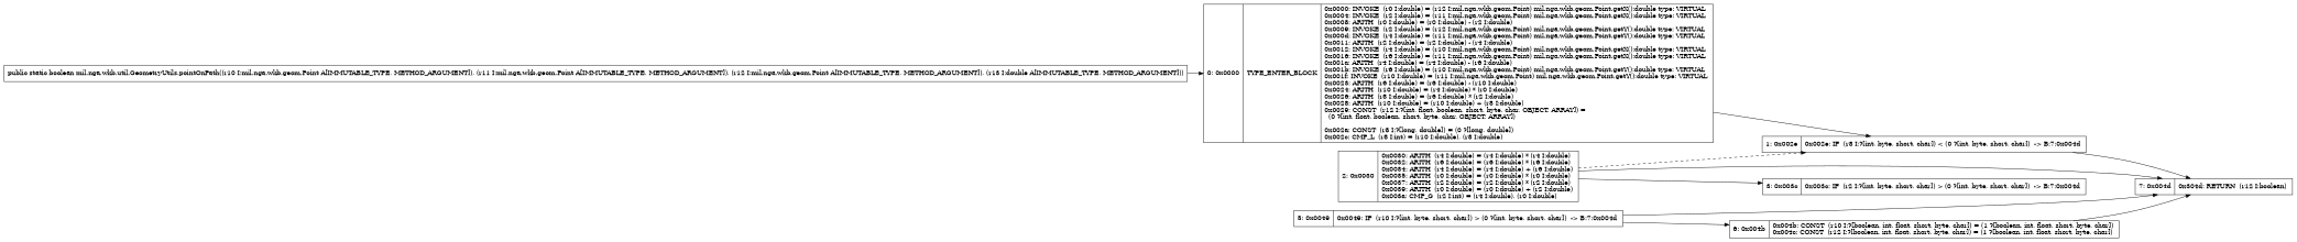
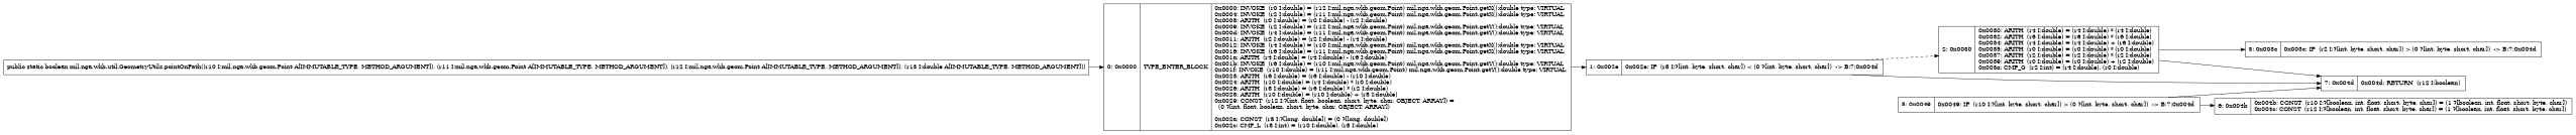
  digraph {
    rankdir=LR
    node [shape=record]
    n1 [label="{0\:\ 0x0000|TYPE_ENTER_BLOCK\l|0x0000: INVOKE  (r0 I:double) = (r12 I:mil.nga.wkb.geom.Point) mil.nga.wkb.geom.Point.getX():double type: VIRTUAL \l0x0004: INVOKE  (r2 I:double) = (r11 I:mil.nga.wkb.geom.Point) mil.nga.wkb.geom.Point.getX():double type: VIRTUAL \l0x0008: ARITH  (r0 I:double) = (r0 I:double) \- (r2 I:double) \l0x0009: INVOKE  (r2 I:double) = (r12 I:mil.nga.wkb.geom.Point) mil.nga.wkb.geom.Point.getY():double type: VIRTUAL \l0x000d: INVOKE  (r4 I:double) = (r11 I:mil.nga.wkb.geom.Point) mil.nga.wkb.geom.Point.getY():double type: VIRTUAL \l0x0011: ARITH  (r2 I:double) = (r2 I:double) \- (r4 I:double) \l0x0012: INVOKE  (r4 I:double) = (r10 I:mil.nga.wkb.geom.Point) mil.nga.wkb.geom.Point.getX():double type: VIRTUAL \l0x0016: INVOKE  (r6 I:double) = (r11 I:mil.nga.wkb.geom.Point) mil.nga.wkb.geom.Point.getX():double type: VIRTUAL \l0x001a: ARITH  (r4 I:double) = (r4 I:double) \- (r6 I:double) \l0x001b: INVOKE  (r6 I:double) = (r10 I:mil.nga.wkb.geom.Point) mil.nga.wkb.geom.Point.getY():double type: VIRTUAL \l0x001f: INVOKE  (r10 I:double) = (r11 I:mil.nga.wkb.geom.Point) mil.nga.wkb.geom.Point.getY():double type: VIRTUAL \l0x0023: ARITH  (r6 I:double) = (r6 I:double) \- (r10 I:double) \l0x0024: ARITH  (r10 I:double) = (r4 I:double) * (r0 I:double) \l0x0026: ARITH  (r8 I:double) = (r6 I:double) * (r2 I:double) \l0x0028: ARITH  (r10 I:double) = (r10 I:double) + (r8 I:double) \l0x0029: CONST  (r12 I:?[int, float, boolean, short, byte, char, OBJECT, ARRAY]) = \l  (0 ?[int, float, boolean, short, byte, char, OBJECT, ARRAY])\l \l0x002a: CONST  (r8 I:?[long, double]) = (0 ?[long, double]) \l0x002c: CMP_L  (r8 I:int) = (r10 I:double), (r8 I:double) \l}"]
    n2 [label="{1\:\ 0x002e|0x002e: IF  (r8 I:?[int, byte, short, char]) \< (0 ?[int, byte, short, char])  \-\> B:7:0x004d \l}"]
    n3 [label="{2\:\ 0x0030|0x0030: ARITH  (r4 I:double) = (r4 I:double) * (r4 I:double) \l0x0032: ARITH  (r6 I:double) = (r6 I:double) * (r6 I:double) \l0x0034: ARITH  (r4 I:double) = (r4 I:double) + (r6 I:double) \l0x0035: ARITH  (r0 I:double) = (r0 I:double) * (r0 I:double) \l0x0037: ARITH  (r2 I:double) = (r2 I:double) * (r2 I:double) \l0x0039: ARITH  (r0 I:double) = (r0 I:double) + (r2 I:double) \l0x003a: CMP_G  (r2 I:int) = (r4 I:double), (r0 I:double) \l}"]
-   n4 [label="{7\:\ 0x004d|0x304d: RETURN  (r12 I:boolean) \l}"]
+   n4 [label="{7\:\ 0x004d|0x004d: RETURN  (r12 I:boolean) \l}"]
    n5 [label="{3\:\ 0x003c|0x003c: IF  (r2 I:?[int, byte, short, char]) \> (0 ?[int, byte, short, char])  \-\> B:7:0x004d \l}"]
    n6 [label="{5\:\ 0x0049|0x0049: IF  (r10 I:?[int, byte, short, char]) \> (0 ?[int, byte, short, char])  \-\> B:7:0x004d \l}"]
    n7 [label="{6\:\ 0x004b|0x004b: CONST  (r10 I:?[boolean, int, float, short, byte, char]) = (1 ?[boolean, int, float, short, byte, char]) \l0x004c: CONST  (r12 I:?[boolean, int, float, short, byte, char]) = (1 ?[boolean, int, float, short, byte, char]) \l}"]
    n8 [label="{public static boolean mil.nga.wkb.util.GeometryUtils.pointOnPath((r10 I:mil.nga.wkb.geom.Point A[IMMUTABLE_TYPE, METHOD_ARGUMENT]), (r11 I:mil.nga.wkb.geom.Point A[IMMUTABLE_TYPE, METHOD_ARGUMENT]), (r12 I:mil.nga.wkb.geom.Point A[IMMUTABLE_TYPE, METHOD_ARGUMENT]), (r13 I:double A[IMMUTABLE_TYPE, METHOD_ARGUMENT])) }"]
    n1 -> n2
-   n3 -> n2 [style=dashed]
+   n2 -> n3 [style=dashed]
    n2 -> n4
    n3 -> n4
    n3 -> n5
    n6 -> n4
    n6 -> n7 [style=solid]
-   n7 -> n4
    n8 -> n1
  }
